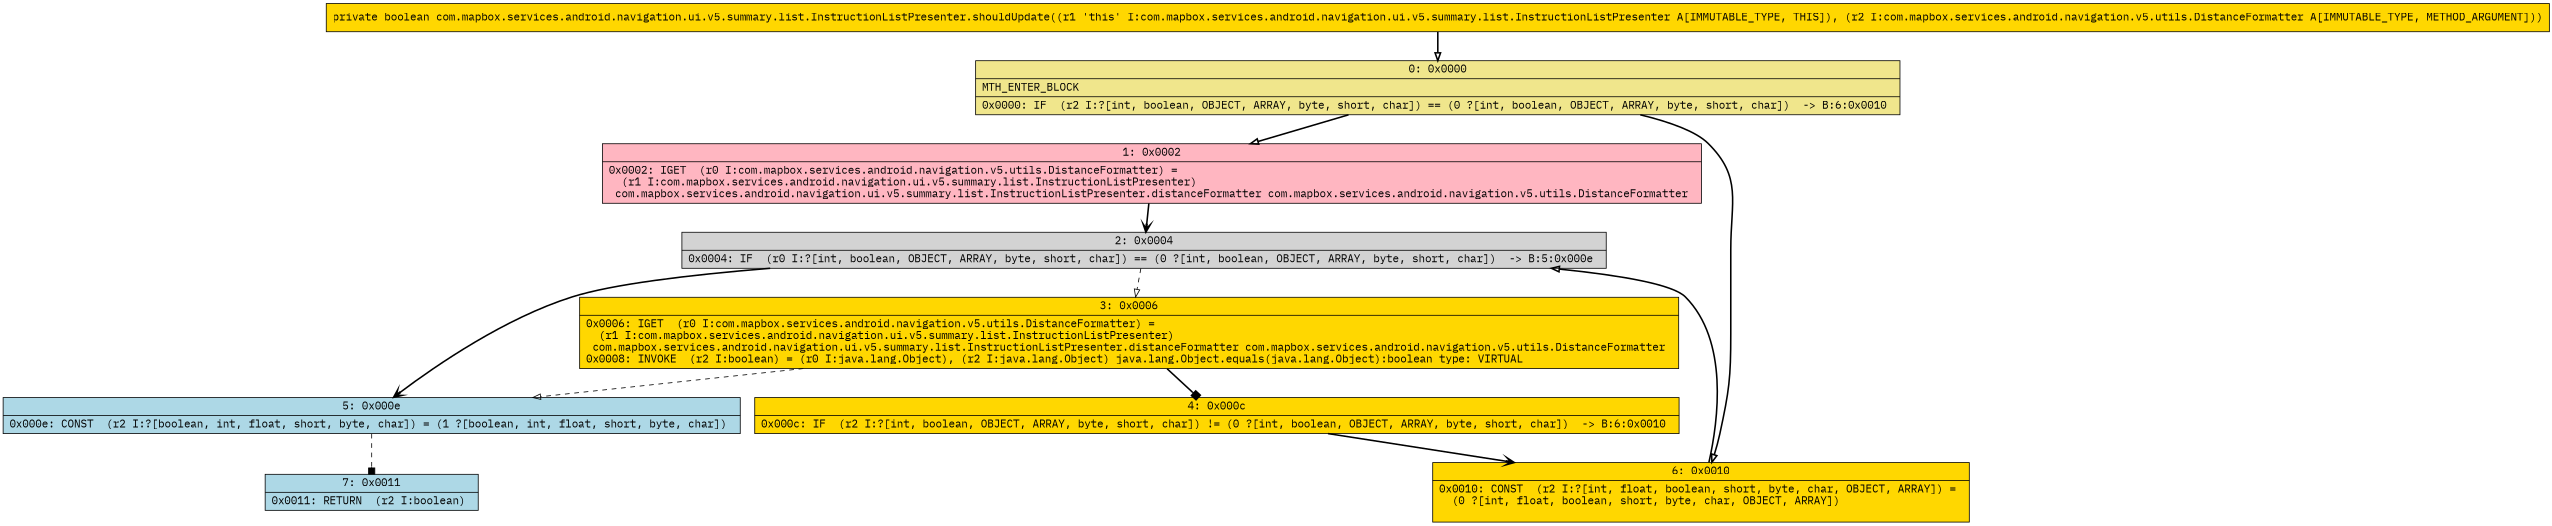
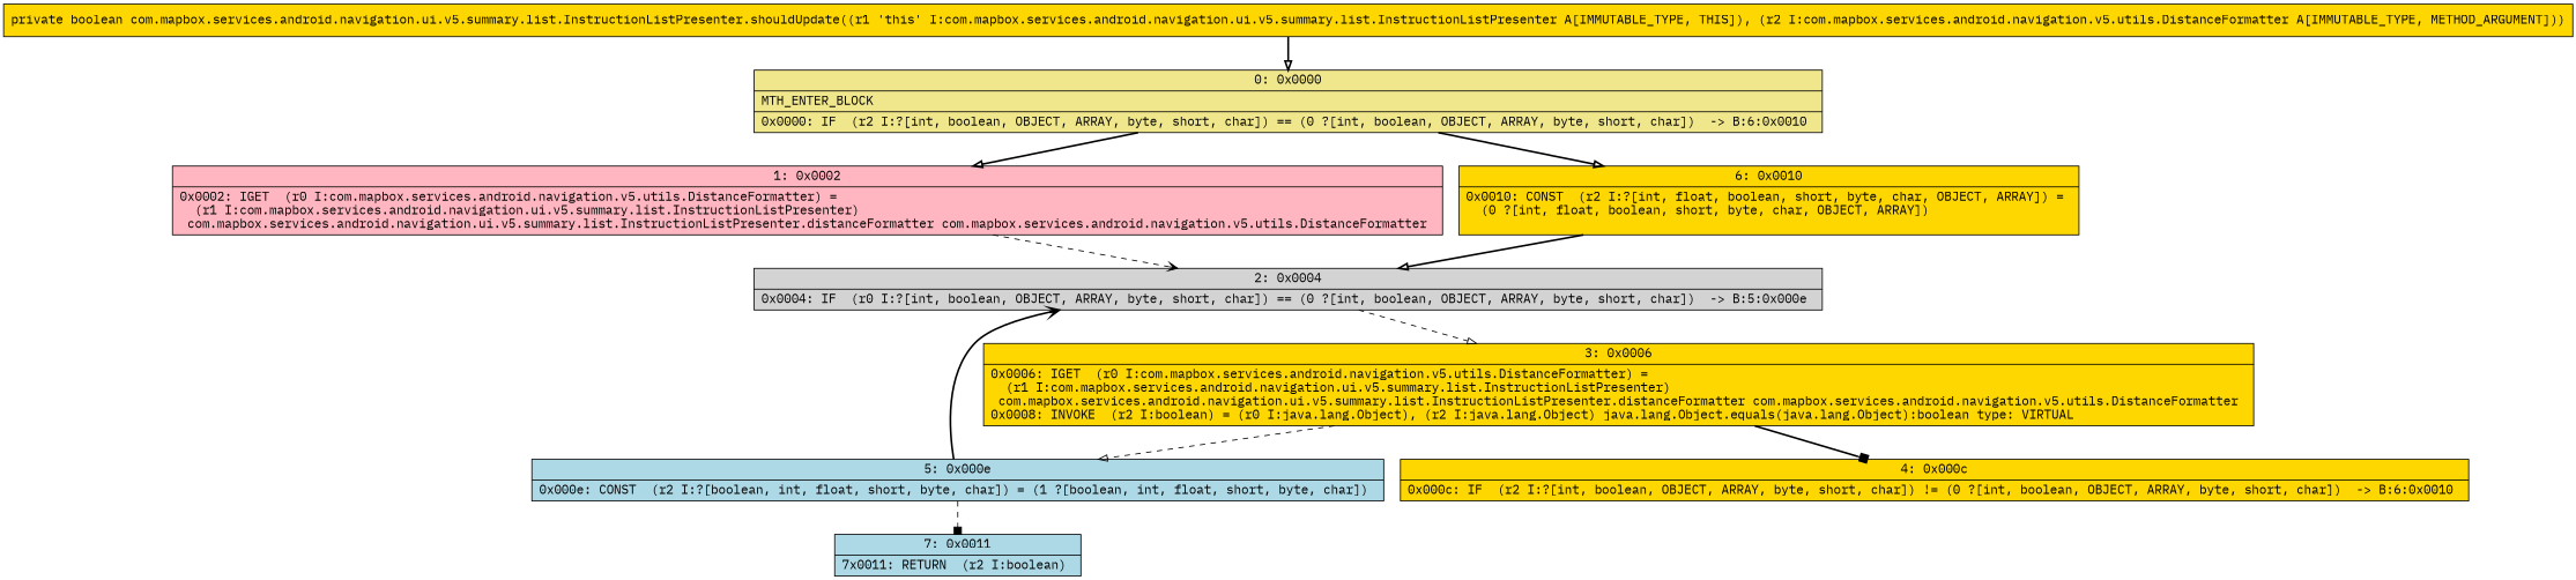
  digraph {
    fontname="IBM Plex Mono"
    node [fillcolor=gold fontname="IBM Plex Mono" shape=record style=filled]
    edge [arrowhead=onormal fontname="IBM Plex Mono" style=bold]
    n1 [fillcolor=khaki label="{0\:\ 0x0000|MTH_ENTER_BLOCK\l|0x0000: IF  (r2 I:?[int, boolean, OBJECT, ARRAY, byte, short, char]) == (0 ?[int, boolean, OBJECT, ARRAY, byte, short, char])  \-\> B:6:0x0010 \l}"]
    n2 [fillcolor=lightpink label="{1\:\ 0x0002|0x0002: IGET  (r0 I:com.mapbox.services.android.navigation.v5.utils.DistanceFormatter) = \l  (r1 I:com.mapbox.services.android.navigation.ui.v5.summary.list.InstructionListPresenter)\l com.mapbox.services.android.navigation.ui.v5.summary.list.InstructionListPresenter.distanceFormatter com.mapbox.services.android.navigation.v5.utils.DistanceFormatter \l}"]
    n3 [label="{6\:\ 0x0010|0x0010: CONST  (r2 I:?[int, float, boolean, short, byte, char, OBJECT, ARRAY]) = \l  (0 ?[int, float, boolean, short, byte, char, OBJECT, ARRAY])\l \l}"]
    n4 [fillcolor=lightgrey label="{2\:\ 0x0004|0x0004: IF  (r0 I:?[int, boolean, OBJECT, ARRAY, byte, short, char]) == (0 ?[int, boolean, OBJECT, ARRAY, byte, short, char])  \-\> B:5:0x000e \l}"]
    n5 [label="{3\:\ 0x0006|0x0006: IGET  (r0 I:com.mapbox.services.android.navigation.v5.utils.DistanceFormatter) = \l  (r1 I:com.mapbox.services.android.navigation.ui.v5.summary.list.InstructionListPresenter)\l com.mapbox.services.android.navigation.ui.v5.summary.list.InstructionListPresenter.distanceFormatter com.mapbox.services.android.navigation.v5.utils.DistanceFormatter \l0x0008: INVOKE  (r2 I:boolean) = (r0 I:java.lang.Object), (r2 I:java.lang.Object) java.lang.Object.equals(java.lang.Object):boolean type: VIRTUAL \l}"]
    n6 [fillcolor=lightblue label="{5\:\ 0x000e|0x000e: CONST  (r2 I:?[boolean, int, float, short, byte, char]) = (1 ?[boolean, int, float, short, byte, char]) \l}"]
    n7 [label="{4\:\ 0x000c|0x000c: IF  (r2 I:?[int, boolean, OBJECT, ARRAY, byte, short, char]) != (0 ?[int, boolean, OBJECT, ARRAY, byte, short, char])  \-\> B:6:0x0010 \l}"]
-   n8 [fillcolor=lightblue label="{7\:\ 0x0011|0x0011: RETURN  (r2 I:boolean) \l}"]
+   n8 [fillcolor=lightblue label="{7\:\ 0x0011|7x0011: RETURN  (r2 I:boolean) \l}"]
    n9 [label="{private boolean com.mapbox.services.android.navigation.ui.v5.summary.list.InstructionListPresenter.shouldUpdate((r1 'this' I:com.mapbox.services.android.navigation.ui.v5.summary.list.InstructionListPresenter A[IMMUTABLE_TYPE, THIS]), (r2 I:com.mapbox.services.android.navigation.v5.utils.DistanceFormatter A[IMMUTABLE_TYPE, METHOD_ARGUMENT])) }"]
    n1 -> n2
    n1 -> n3
-   n2 -> n4 [arrowhead=vee]
+   n2 -> n4 [arrowhead=vee style=dashed]
    n3 -> n4
    n4 -> n5 [style=dashed]
-   n4 -> n6 [arrowhead=vee]
+   n6 -> n4 [arrowhead=vee]
    n5 -> n6 [style=dashed]
    n5 -> n7 [arrowhead=box]
    n6 -> n8 [arrowhead=box style=dashed]
-   n7 -> n3 [arrowhead=vee]
    n9 -> n1
  }
